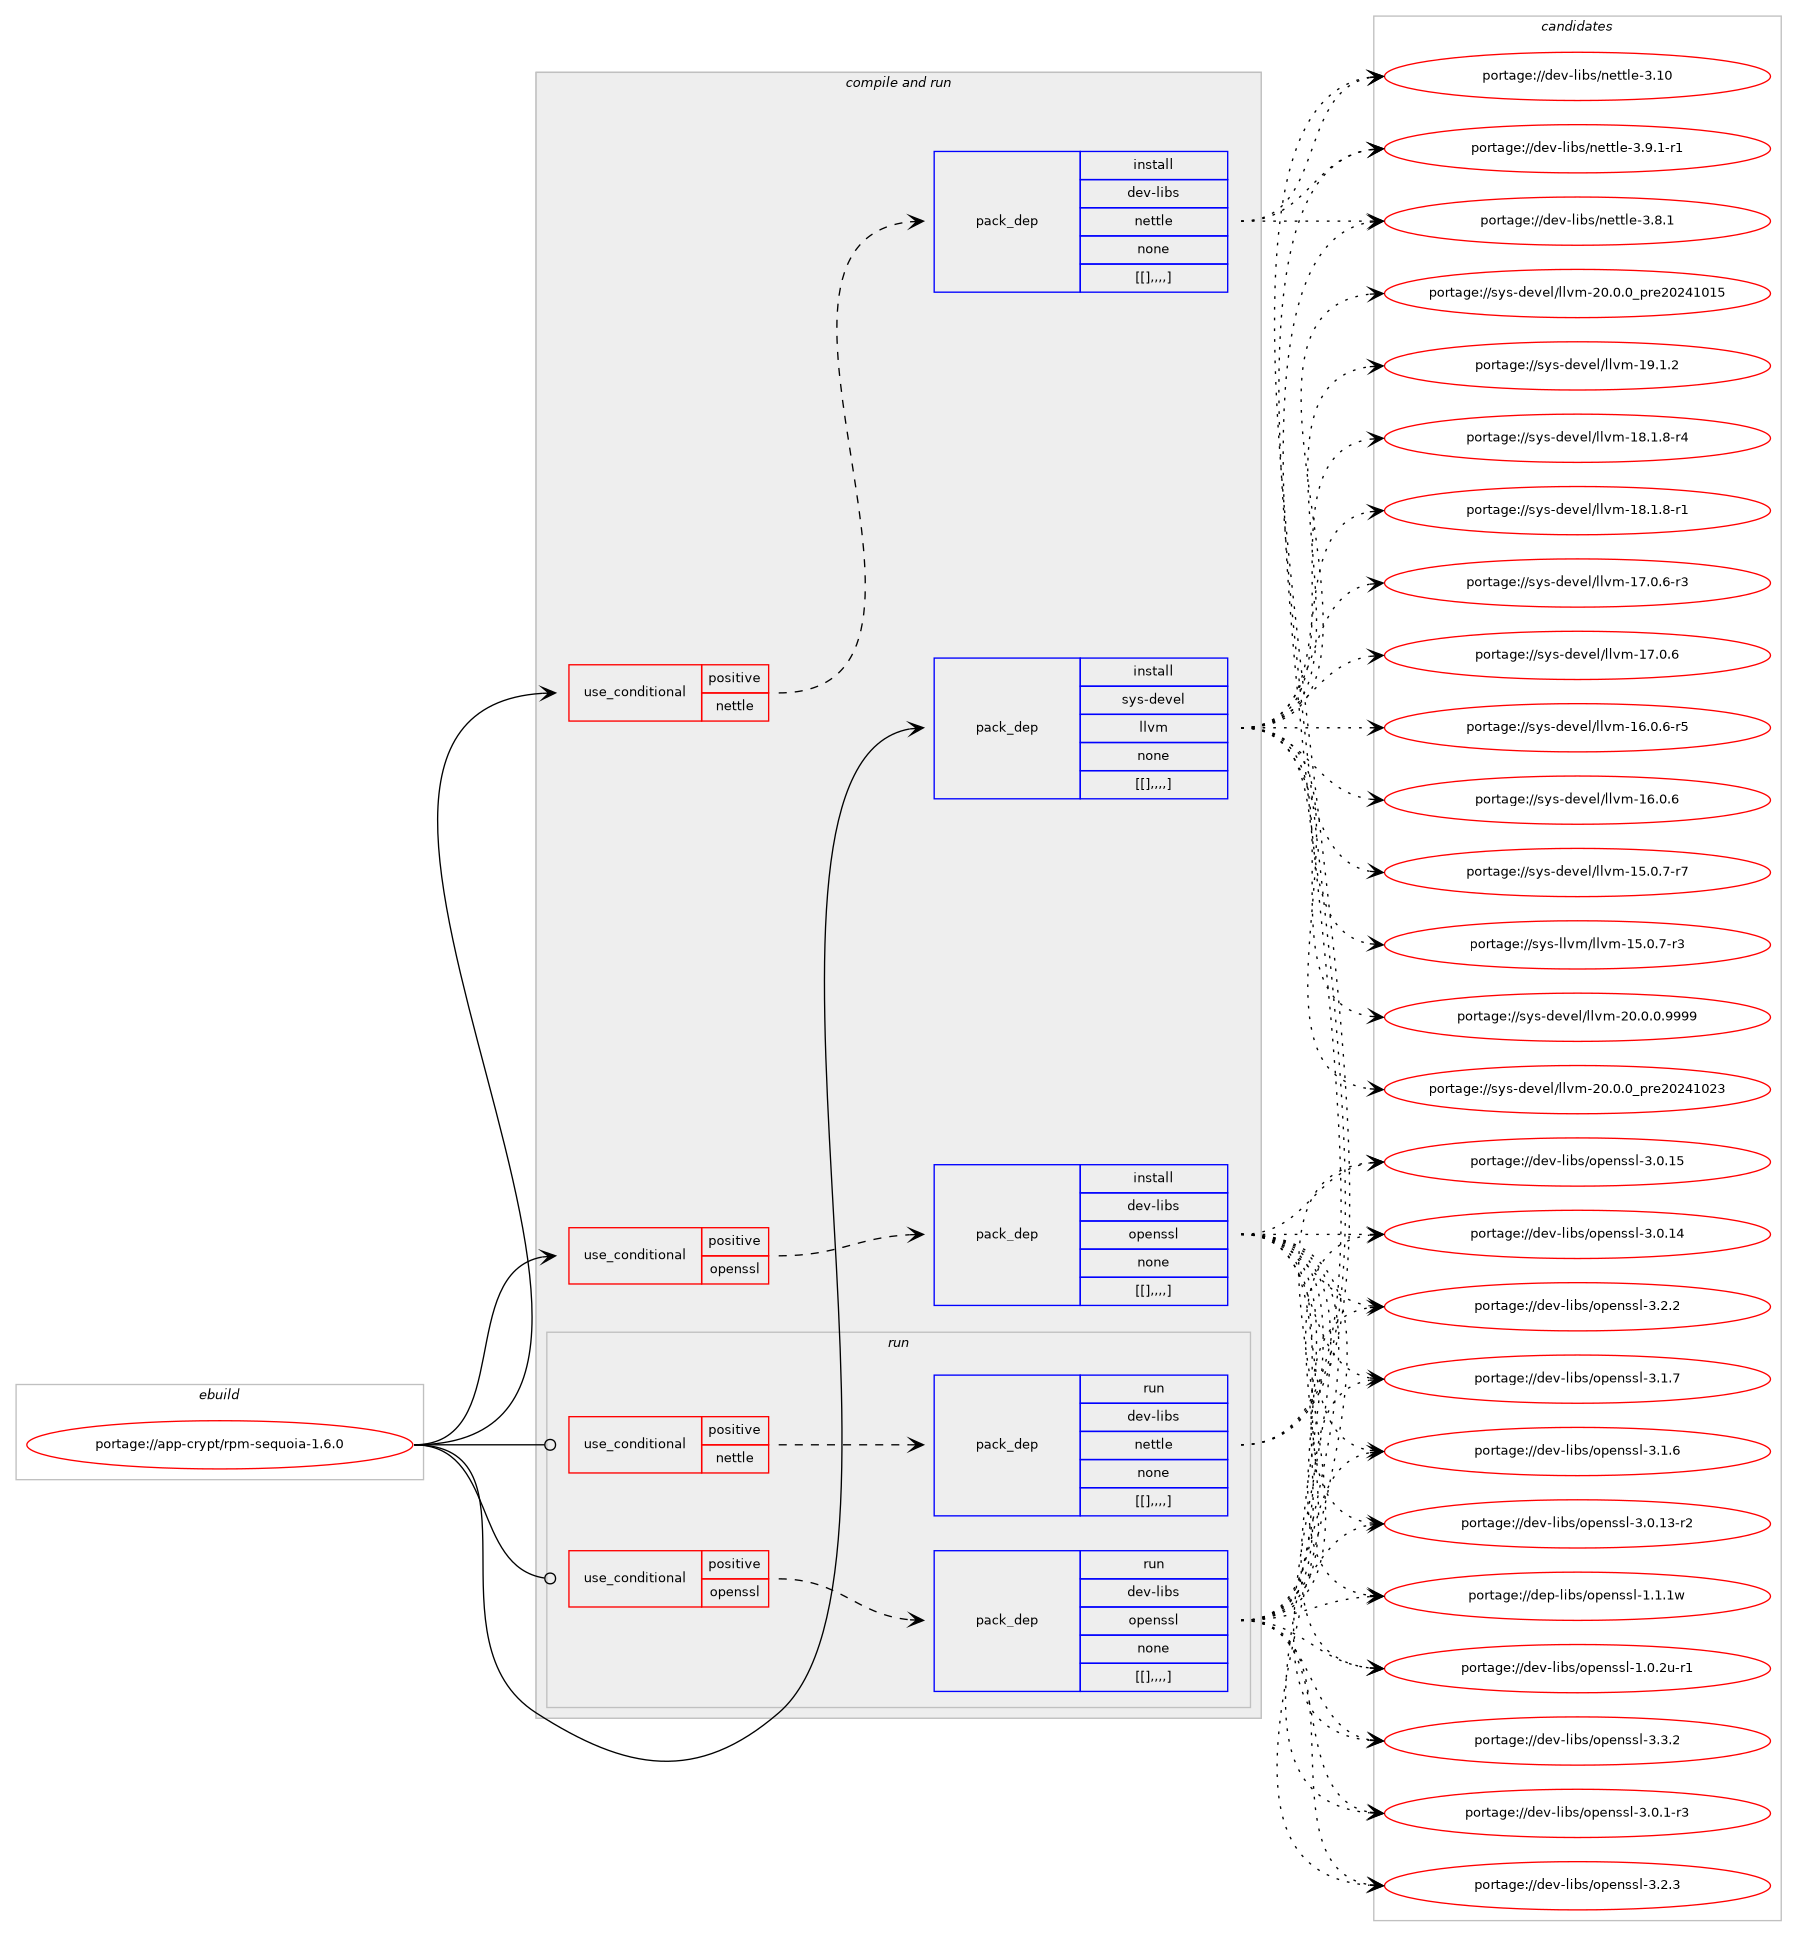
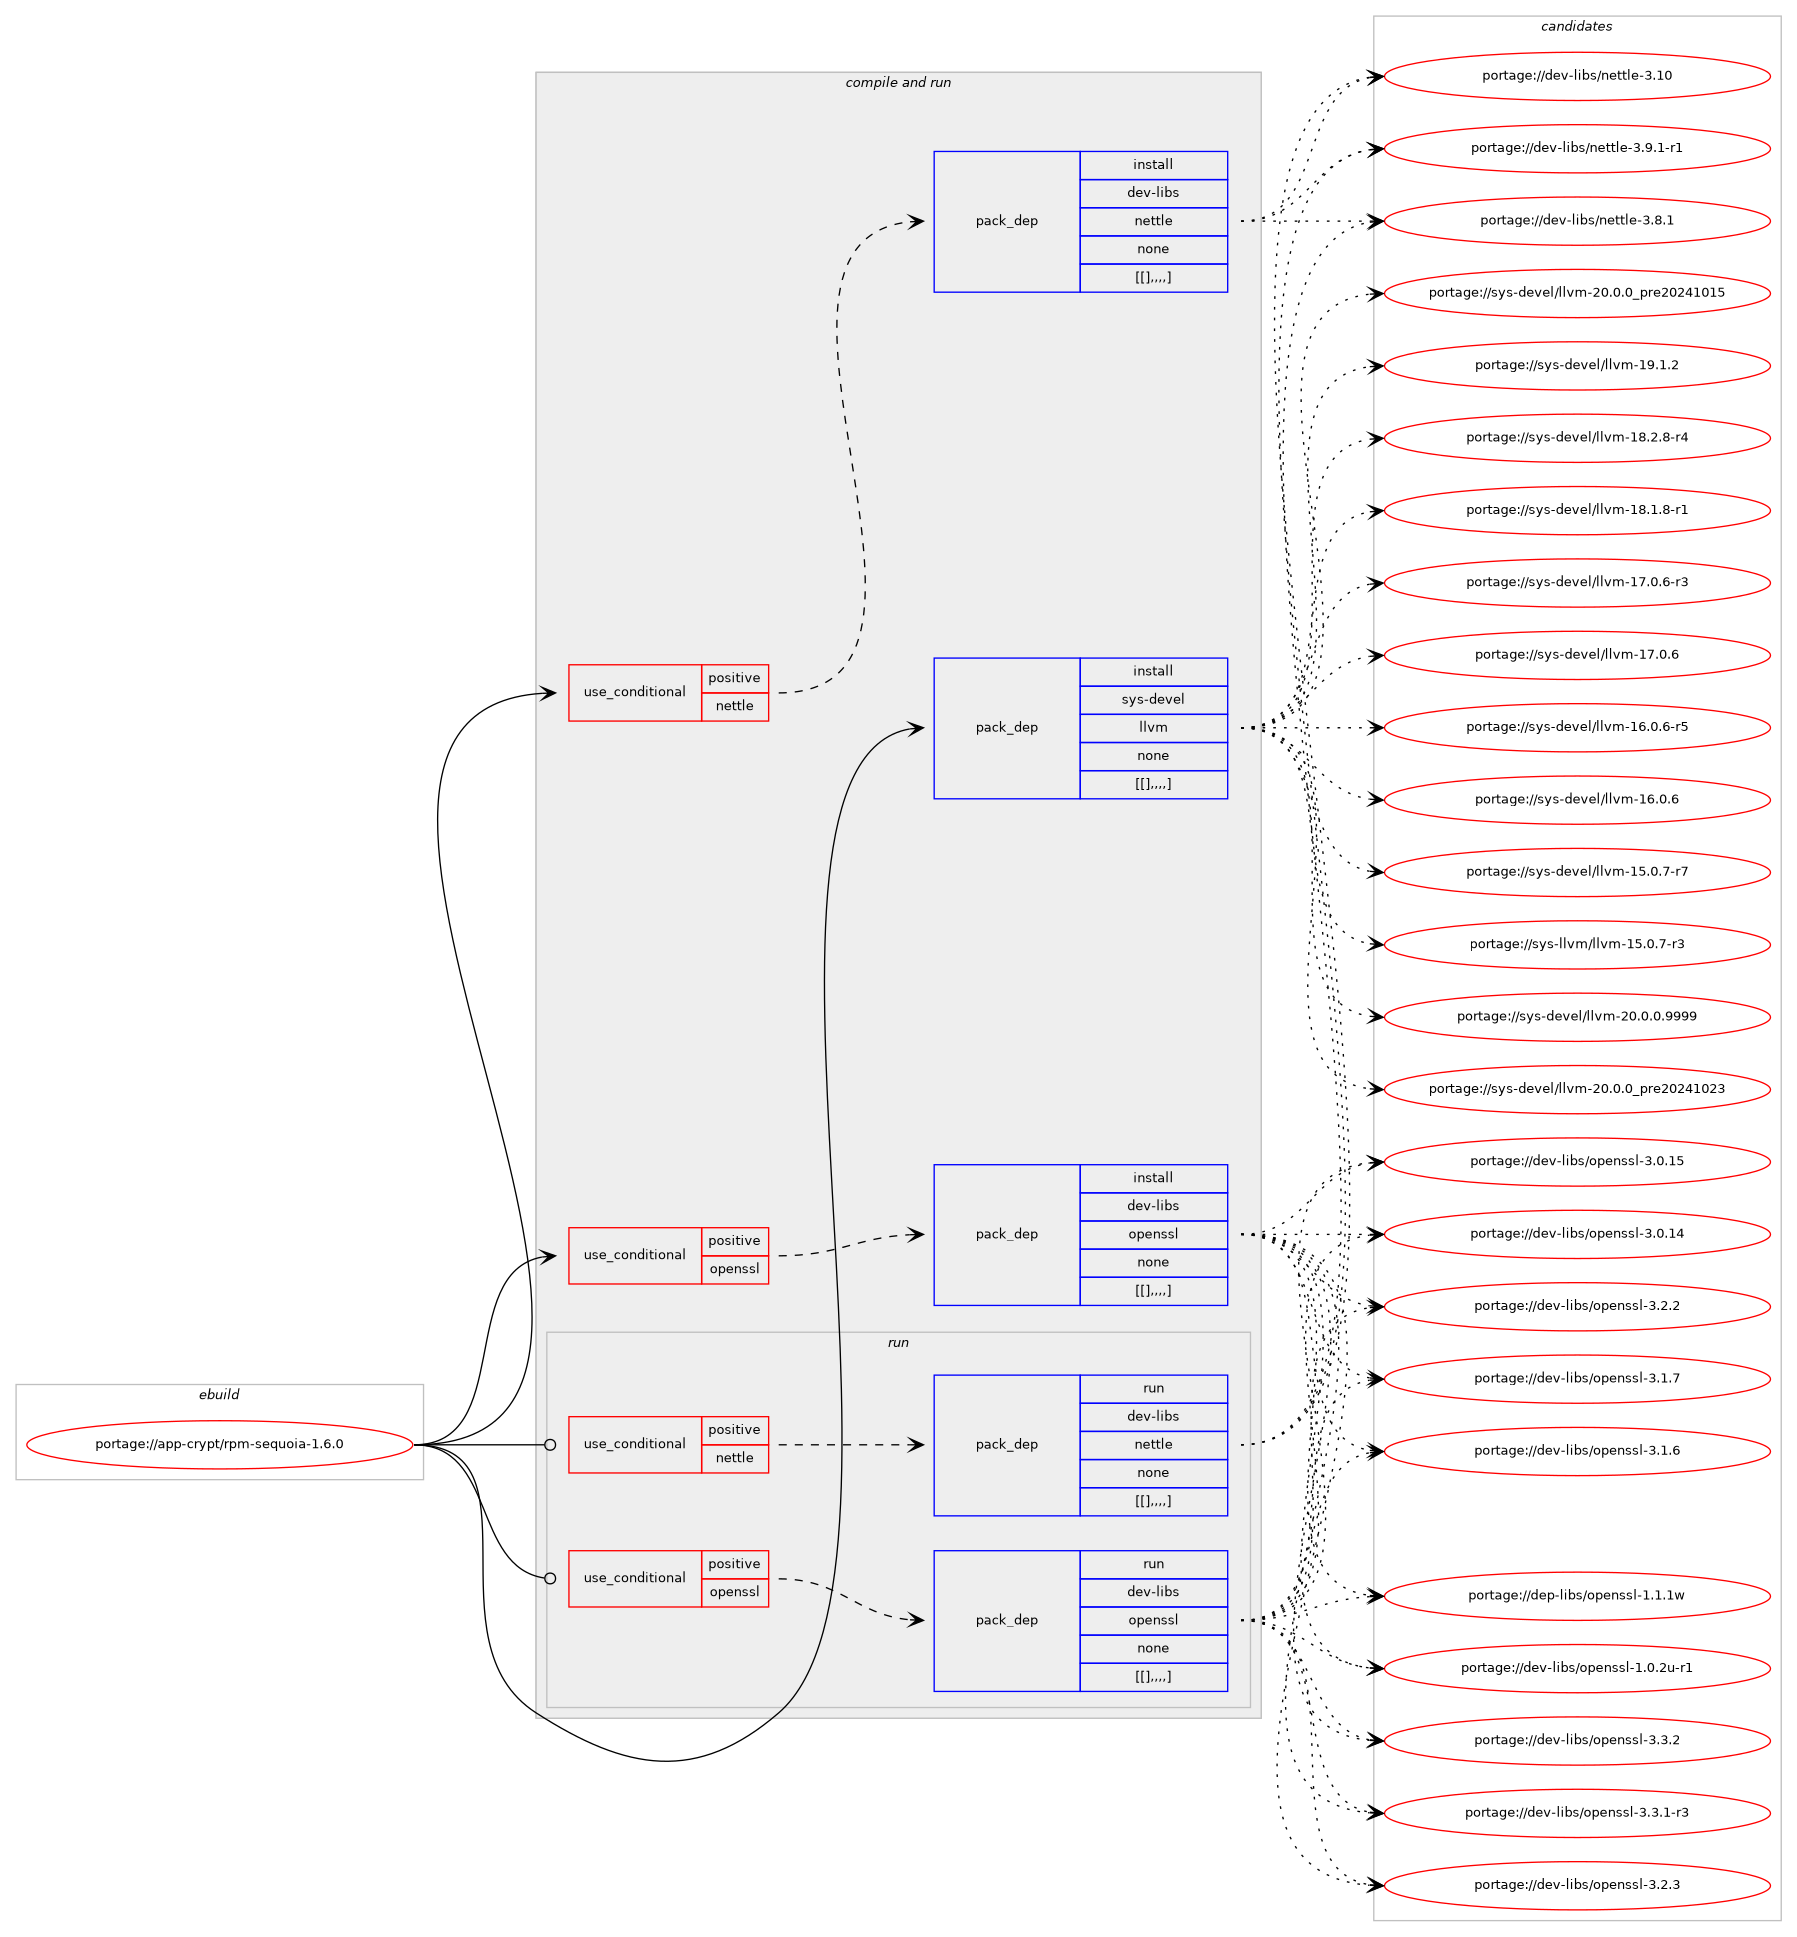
  digraph {
    compound=true
    concentrate=true
    fontname=Helvetica
    fontsize=10
    newrank=true
    rankdir=LR
    ranksep=1.5
    node [color=red fontname=Helvetica fontsize=10]
    edge [arrowhead=vee headport=w style=dotted tailport=e weight=100]
    n1 [label="portage://app-crypt/rpm-sequoia-1.6.0" width=4]
    n2 [color=blue label=<<TABLE BORDER="0" CELLBORDER="1" CELLSPACING="0" CELLPADDING="4" WIDTH="220"><TR><TD ROWSPAN="6" CELLPADDING="30">pack_dep</TD></TR><TR><TD WIDTH="110">install</TD></TR><TR><TD>dev-libs</TD></TR><TR><TD>nettle</TD></TR><TR><TD>none</TD></TR><TR><TD>[[],,,,]</TD></TR></TABLE>> shape=none]
    n3 [label=<<TABLE BORDER="0" CELLBORDER="1" CELLSPACING="0" CELLPADDING="4"><TR><TD ROWSPAN="3" CELLPADDING="10">use_conditional</TD></TR><TR><TD>positive</TD></TR><TR><TD>nettle</TD></TR></TABLE>> shape=none]
    n4 [color=blue label=<<TABLE BORDER="0" CELLBORDER="1" CELLSPACING="0" CELLPADDING="4" WIDTH="220"><TR><TD ROWSPAN="6" CELLPADDING="30">pack_dep</TD></TR><TR><TD WIDTH="110">install</TD></TR><TR><TD>dev-libs</TD></TR><TR><TD>openssl</TD></TR><TR><TD>none</TD></TR><TR><TD>[[],,,,]</TD></TR></TABLE>> shape=none]
    n5 [label=<<TABLE BORDER="0" CELLBORDER="1" CELLSPACING="0" CELLPADDING="4"><TR><TD ROWSPAN="3" CELLPADDING="10">use_conditional</TD></TR><TR><TD>positive</TD></TR><TR><TD>openssl</TD></TR></TABLE>> shape=none]
    n6 [color=blue label=<<TABLE BORDER="0" CELLBORDER="1" CELLSPACING="0" CELLPADDING="4" WIDTH="220"><TR><TD ROWSPAN="6" CELLPADDING="30">pack_dep</TD></TR><TR><TD WIDTH="110">install</TD></TR><TR><TD>sys-devel</TD></TR><TR><TD>llvm</TD></TR><TR><TD>none</TD></TR><TR><TD>[[],,,,]</TD></TR></TABLE>> shape=none]
    n7 [color=blue label=<<TABLE BORDER="0" CELLBORDER="1" CELLSPACING="0" CELLPADDING="4" WIDTH="220"><TR><TD ROWSPAN="6" CELLPADDING="30">pack_dep</TD></TR><TR><TD WIDTH="110">run</TD></TR><TR><TD>dev-libs</TD></TR><TR><TD>nettle</TD></TR><TR><TD>none</TD></TR><TR><TD>[[],,,,]</TD></TR></TABLE>> shape=none]
    n8 [label=<<TABLE BORDER="0" CELLBORDER="1" CELLSPACING="0" CELLPADDING="4"><TR><TD ROWSPAN="3" CELLPADDING="10">use_conditional</TD></TR><TR><TD>positive</TD></TR><TR><TD>nettle</TD></TR></TABLE>> shape=none]
    n9 [color=blue label=<<TABLE BORDER="0" CELLBORDER="1" CELLSPACING="0" CELLPADDING="4" WIDTH="220"><TR><TD ROWSPAN="6" CELLPADDING="30">pack_dep</TD></TR><TR><TD WIDTH="110">run</TD></TR><TR><TD>dev-libs</TD></TR><TR><TD>openssl</TD></TR><TR><TD>none</TD></TR><TR><TD>[[],,,,]</TD></TR></TABLE>> shape=none]
    n10 [label=<<TABLE BORDER="0" CELLBORDER="1" CELLSPACING="0" CELLPADDING="4"><TR><TD ROWSPAN="3" CELLPADDING="10">use_conditional</TD></TR><TR><TD>positive</TD></TR><TR><TD>openssl</TD></TR></TABLE>> shape=none]
    n11 [label="portage://dev-libs/nettle-3.10" width=4]
    n12 [label="portage://dev-libs/nettle-3.9.1-r1" width=4]
    n13 [label="portage://dev-libs/nettle-3.8.1" width=4]
    n14 [label="portage://dev-libs/openssl-3.3.2" width=4]
-   n15 [label="portage://dev-libs/openssl-3.0.1-r3" width=4]
+   n15 [label="portage://dev-libs/openssl-3.3.1-r3" width=4]
    n16 [label="portage://dev-libs/openssl-3.2.3" width=4]
    n17 [label="portage://dev-libs/openssl-3.2.2" width=4]
    n18 [label="portage://dev-libs/openssl-3.1.7" width=4]
    n19 [label="portage://dev-libs/openssl-3.1.6" width=4]
    n20 [label="portage://dev-libs/openssl-3.0.15" width=4]
    n21 [label="portage://dev-libs/openssl-3.0.14" width=4]
-   n22 [label="portage://dev-libs/openssl-3.0.13-r2" width=4]
    n23 [label="portage://dep-libs/openssl-1.1.1w" width=4]
    n24 [label="portage://dev-libs/openssl-1.0.2u-r1" width=4]
    n25 [label="portage://sys-devel/llvm-20.0.0.9999" width=4]
    n26 [label="portage://sys-devel/llvm-20.0.0_pre20241023" width=4]
    n27 [label="portage://sys-devel/llvm-20.0.0_pre20241015" width=4]
    n28 [label="portage://sys-devel/llvm-19.1.2" width=4]
-   n29 [label="portage://sys-devel/llvm-18.1.8-r4" width=4]
+   n29 [label="portage://sys-devel/llvm-18.2.8-r4" width=4]
    n30 [label="portage://sys-devel/llvm-18.1.8-r1" width=4]
    n31 [label="portage://sys-devel/llvm-17.0.6-r3" width=4]
    n32 [label="portage://sys-devel/llvm-17.0.6" width=4]
    n33 [label="portage://sys-devel/llvm-16.0.6-r5" width=4]
    n34 [label="portage://sys-devel/llvm-16.0.6" width=4]
    n35 [label="portage://sys-devel/llvm-15.0.7-r7" width=4]
    n36 [label="portage://sys-llvm/llvm-15.0.7-r3" width=4]
    subgraph cluster_1 {
      color=gray
      label=<<i>ebuild</i>>
      n1
    }
    subgraph cluster_2 {
      color=gray
      label=<<i>dependencies</i>>
      subgraph cluster_3 {
        color=gray
        fillcolor="#eeeeee"
        label=<<i>compile</i>>
        style=filled
        subgraph sub_4 {
          color=gray
          fillcolor="#eeeeee"
          label=<<i>compile</i>>
          style=filled
          n3
          subgraph sub_5 {
            color=gray
            fillcolor="#eeeeee"
            label=<<i>compile</i>>
            style=filled
            n2
          }
        }
        subgraph sub_6 {
          color=gray
          fillcolor="#eeeeee"
          label=<<i>compile</i>>
          style=filled
          n5
          subgraph sub_7 {
            color=gray
            fillcolor="#eeeeee"
            label=<<i>compile</i>>
            style=filled
            n4
          }
        }
        subgraph sub_8 {
          color=gray
          fillcolor="#eeeeee"
          label=<<i>compile</i>>
          style=filled
          n6
        }
      }
      subgraph cluster_9 {
        color=gray
        fillcolor="#eeeeee"
        label=<<i>compile and run</i>>
        style=filled
      }
      subgraph cluster_10 {
        color=gray
        fillcolor="#eeeeee"
        label=<<i>run</i>>
        style=filled
        subgraph sub_11 {
          color=gray
          fillcolor="#eeeeee"
          label=<<i>run</i>>
          style=filled
          n8
          subgraph sub_12 {
            color=gray
            fillcolor="#eeeeee"
            label=<<i>run</i>>
            style=filled
            n7
          }
        }
        subgraph sub_13 {
          color=gray
          fillcolor="#eeeeee"
          label=<<i>run</i>>
          style=filled
          n10
          subgraph sub_14 {
            color=gray
            fillcolor="#eeeeee"
            label=<<i>run</i>>
            style=filled
            n9
          }
        }
      }
    }
    subgraph cluster_15 {
      color=gray
      label=<<i>candidates</i>>
      rank=same
      subgraph sub_16 {
        color=black
        label=<<i>candidates</i>>
        nodesep=1
        rank=same
        n11
        n12
        n13
      }
      subgraph sub_17 {
        color=black
        label=<<i>candidates</i>>
        nodesep=1
        rank=same
        n14
        n15
        n16
        n17
        n18
        n19
        n20
        n21
-       n22
        n23
        n24
      }
      subgraph sub_18 {
        color=black
        label=<<i>candidates</i>>
        nodesep=1
        rank=same
        n25
        n26
        n27
        n28
        n29
        n30
        n31
        n32
        n33
        n34
        n35
        n36
      }
      subgraph sub_19 {
        color=black
        label=<<i>candidates</i>>
        nodesep=1
        rank=same
        n11
        n12
        n13
      }
      subgraph sub_20 {
        color=black
        label=<<i>candidates</i>>
        nodesep=1
        rank=same
        n14
        n15
        n16
        n17
        n18
        n19
        n20
        n21
-       n22
        n23
        n24
      }
    }
    n1 -> n3 [style=solid weight=20]
    n1 -> n5 [style=solid weight=20]
    n1 -> n6 [style=solid weight=20]
    n1 -> n8 [arrowhead=odot style=solid weight=20]
    n1 -> n10 [arrowhead=odot style=solid weight=20]
    n2 -> n11
    n2 -> n12
    n2 -> n13
    n3 -> n2 [style=dashed weight=20]
    n4 -> n14
    n4 -> n15
    n4 -> n16
    n4 -> n17
    n4 -> n18
    n4 -> n19
    n4 -> n20
    n4 -> n21
-   n4 -> n22
    n4 -> n23
    n4 -> n24
    n5 -> n4 [style=dashed weight=20]
    n6 -> n25
    n6 -> n26
    n6 -> n27
    n6 -> n28
    n6 -> n29
    n6 -> n30
    n6 -> n31
    n6 -> n32
    n6 -> n33
    n6 -> n34
    n6 -> n35
    n6 -> n36
    n7 -> n11
    n7 -> n12
    n7 -> n13
    n8 -> n7 [style=dashed weight=20]
    n9 -> n14
    n9 -> n15
    n9 -> n16
    n9 -> n17
    n9 -> n18
    n9 -> n19
    n9 -> n20
    n9 -> n21
-   n9 -> n22
    n9 -> n23
    n9 -> n24
    n10 -> n9 [style=dashed weight=20]
  }
